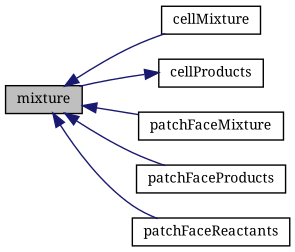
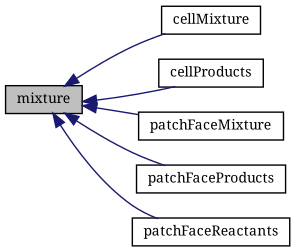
  digraph {
    fontname="Noto Serif"
    rankdir=LR
    node [color=black fontname="Noto Serif" fontsize=10 shape=record]
    edge [color=midnightblue dir=back fontname="Noto Serif" fontsize=10 labelfontname=FreeSans labelfontsize=10 style=solid]
    n1 [fillcolor=grey75 fontcolor=black height=0.2 label=mixture style=filled width=0.4]
    n2 [height=0.2 label=cellMixture width=0.4]
    n3 [height=0.2 label=cellProducts width=0.4]
    n4 [height=0.2 label=patchFaceMixture width=0.4]
    n5 [height=0.2 label=patchFaceProducts width=0.4]
    n6 [height=0.2 label=patchFaceReactants width=0.4]
    n1 -> n2
-   n3 -> n1
+   n1 -> n3
    n1 -> n4
    n1 -> n5
    n1 -> n6
  }
